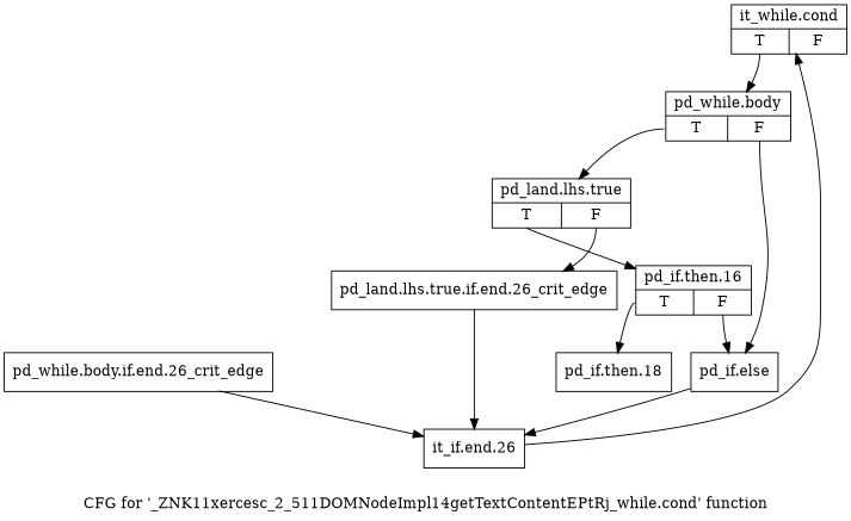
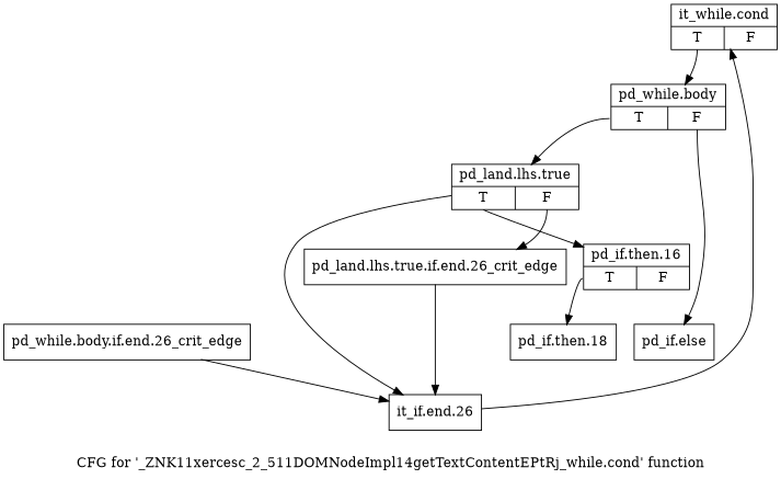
  digraph {
    label="CFG for '_ZNK11xercesc_2_511DOMNodeImpl14getTextContentEPtRj_while.cond' function"
    node [shape=record]
    n1 [label="{it_while.cond|{<s0>T|<s1>F}}"]
    n2 [label="{pd_while.body|{<s0>T|<s1>F}}"]
    n3 [label="{pd_land.lhs.true|{<s0>T|<s1>F}}"]
    n4 [label="{pd_if.else}"]
    n5 [label="{pd_if.then.16|{<s0>T|<s1>F}}"]
    n6 [label="{pd_land.lhs.true.if.end.26_crit_edge}"]
    n7 [label="{pd_while.body.if.end.26_crit_edge}"]
    n8 [label="{it_if.end.26}"]
    n9 [label="{pd_if.then.18}"]
    n1 -> n2 [tailport=s0]
    n2 -> n3 [tailport=s0]
    n2 -> n4 [tailport=s1]
    n3 -> n5 [tailport=s0]
    n3 -> n6 [tailport=s1]
-   n4 -> n8
-   n5 -> n4 [tailport=s1]
+   n3 -> n8
    n5 -> n9 [tailport=s0]
    n6 -> n8
    n7 -> n8
    n8 -> n1
  }
